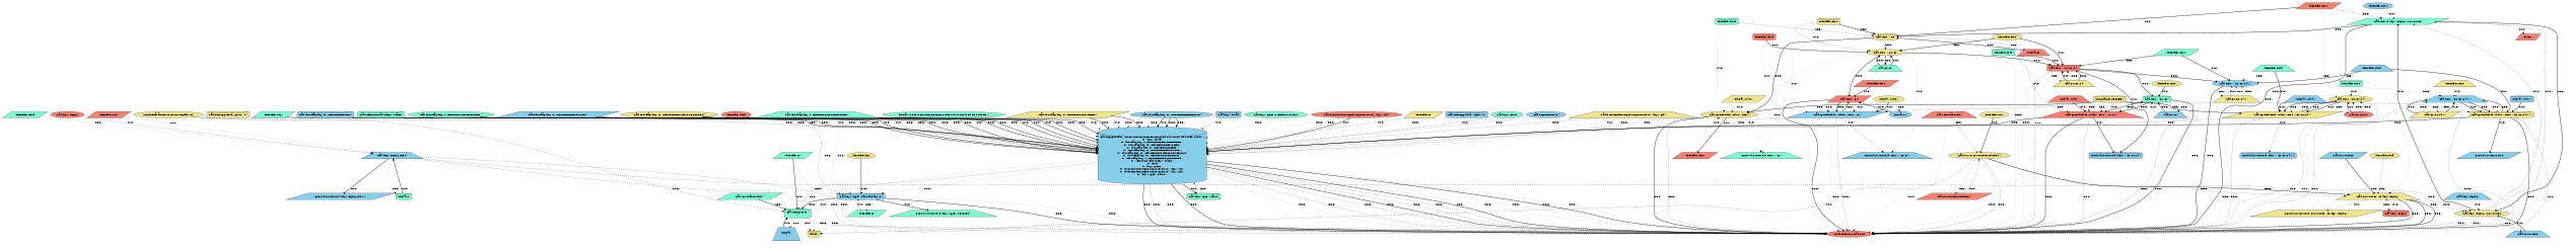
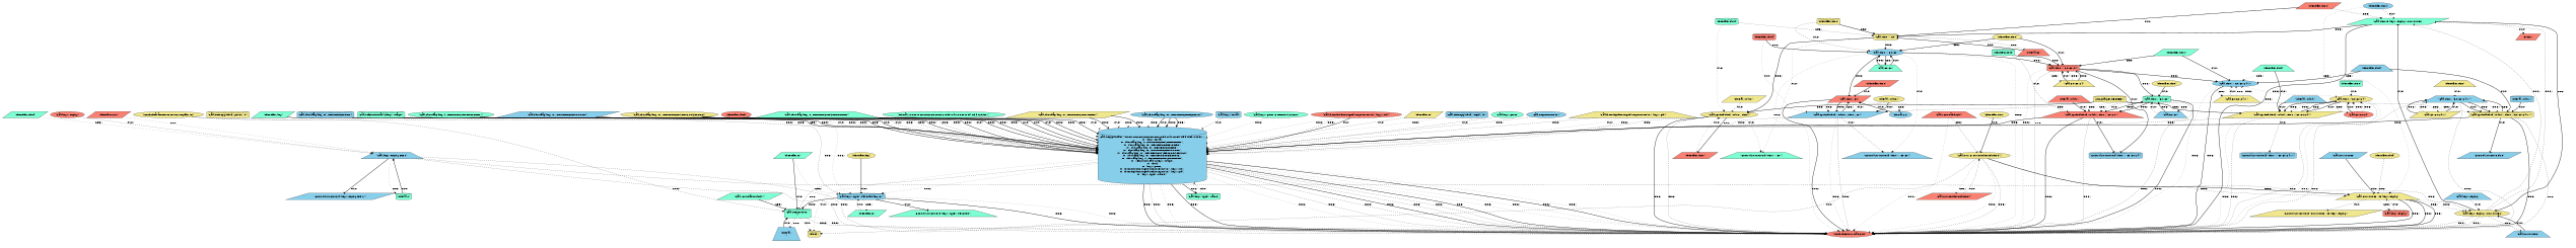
  digraph {
    node [fillcolor=khaki shape=ellipse style=filled]
    edge [arrowhead=tee style=bold]
    n1 [fillcolor=aquamarine label="(Call,timo = key->expiry - now.tv_sec)" shape=parallelogram]
    n2 [label="(Call,key->expiry - now.tv_sec)"]
    n3 [label="(Call,timo < 60)" shape=cylinder]
    n4 [fillcolor=salmon label="(MethodReturn,static int)"]
    n5 [fillcolor=salmon label="(Block,)" shape=parallelogram]
    n6 [fillcolor=skyblue label="(Call,now.tv_sec)" shape=trapezium]
    n7 [label="(Call,sprintf(xbuf, \"%lus\", timo))"]
-   n8 [label="(Call,timo < 60*60)"]
+   n8 [fillcolor=skyblue label="(Call,timo < 60*60)"]
    n9 [fillcolor=salmon label="(Literal,60)" shape=trapezium]
    n10 [fillcolor=aquamarine label="(ControlStructure,if (timo < 60))" shape=trapezium]
    n11 [label="(Call,now.tv_sec >= key->expiry)" shape=trapezium]
    n12 [label="(ControlStructure,if (now.tv_sec >= key->expiry))" shape=parallelogram]
    n13 [fillcolor=salmon label="(Call,key->expiry)" shape=cylinder]
    n14 [label="(Call,now = current_kernel_time())"]
    n15 [fillcolor=salmon label="(Call,current_kernel_time())" shape=parallelogram]
    n16 [label="(Block,)" shape=cylinder]
    n17 [fillcolor=skyblue label="(Call,key->expiry == 0)" shape=trapezium]
    n18 [fillcolor=aquamarine label="(Literal,0)" shape=cylinder]
    n19 [fillcolor=skyblue label="(ControlStructure,if (key->expiry == 0))" shape=parallelogram]
    n20 [fillcolor=skyblue label="(Call,seq_printf(m, \"%08x %c%c%c%c%c%c%c %5d %4s %08x %5d %5d %-9.9s \",\n \t\t   key->serial,\n\t\t   showflag(key, 'I', KEY_FLAG_INSTANTIATED),\n \t\t   showflag(key, 'R', KEY_FLAG_REVOKED),\n \t\t   showflag(key, 'D', KEY_FLAG_DEAD),\n \t\t   showflag(key, 'Q', KEY_FLAG_IN_QUOTA),\n \t\t   showflag(key, 'U', KEY_FLAG_USER_CONSTRUCT),\n\t\t   showflag(key, 'N', KEY_FLAG_NEGATIVE),\n \t\t   showflag(key, 'i', KEY_FLAG_INVALIDATED),\n \t\t   refcount_read(&key->usage),\n \t\t   xbuf,\n\t\t   key->perm,\n\t\t   from_kuid_munged(seq_user_ns(m), key->uid),\n\t\t   from_kgid_munged(seq_user_ns(m), key->gid),\n\t\t   key->type->name))" shape=cylinder]
    n21 [fillcolor=salmon label="(Identifier,timo)" shape=parallelogram]
    n22 [fillcolor=salmon label="(Call,timo / 60)" shape=parallelogram]
    n23 [fillcolor=salmon label="(Call,timo < 60*60*24)" shape=cylinder]
    n24 [fillcolor=aquamarine label="(Call,60*60)" shape=trapezium]
    n25 [fillcolor=skyblue label="(ControlStructure,if (timo < 60*60))" shape=trapezium]
    n26 [fillcolor=skyblue label="(Call,key->type->describe(key, m))" shape=cylinder]
    n27 [fillcolor=aquamarine label="(Call,seq_putc(m, '\n'))" shape=cylinder]
    n28 [fillcolor=aquamarine label="(Call,key->type->name)" shape=cylinder]
    n29 [fillcolor=aquamarine label="(ControlStructure,if (key->type->describe))" shape=trapezium]
    n30 [fillcolor=aquamarine label="(Identifier,m)" shape=parallelogram]
    n31 [fillcolor=skyblue label="(Literal,'\n')" shape=trapezium]
    n32 [fillcolor=skyblue label="(Call,sprintf(xbuf, \"%lum\", timo / 60))" shape=parallelogram]
    n33 [fillcolor=skyblue label="(Literal,60)"]
    n34 [fillcolor=aquamarine label="(Call,timo / (60*60))" shape=cylinder]
    n35 [fillcolor=skyblue label="(Call,timo < 60*60*24*7)"]
    n36 [fillcolor=skyblue label="(ControlStructure,if (timo < 60*60*24))" shape=cylinder]
    n37 [label="(Call,60*60*24)" shape=trapezium]
    n38 [fillcolor=salmon label="(Call,sprintf(xbuf, \"%luh\", timo / (60*60)))" shape=trapezium]
    n39 [fillcolor=skyblue label="(Call,60*60)" shape=trapezium]
    n40 [label="(Call,timo / (60*60*24))"]
    n41 [fillcolor=skyblue label="(Call,timo / (60*60*24*7))" shape=trapezium]
    n42 [label="(Call,60*60*24*7)" shape=trapezium]
    n43 [label="(Call,sprintf(xbuf, \"%lud\", timo / (60*60*24)))" shape=parallelogram]
    n44 [fillcolor=salmon label="(Call,60*60*24)"]
    n45 [label="(Call,sprintf(xbuf, \"%luw\", timo / (60*60*24*7)))" shape=cylinder]
    n46 [label="(Call,60*60*24*7)" shape=parallelogram]
    n47 [fillcolor=skyblue label="(ControlStructure,if (timo < 60*60*24*7))" shape=cylinder]
    n48 [fillcolor=skyblue label="(ControlStructure,else)" shape=parallelogram]
    n49 [fillcolor=salmon label="(Identifier,timo)" shape=parallelogram]
    n50 [fillcolor=skyblue label="(Call,showflag(key, 'Q', KEY_FLAG_IN_QUOTA))" shape=parallelogram]
    n51 [label="(Call,showflag(key, 'U', KEY_FLAG_USER_CONSTRUCT))"]
    n52 [fillcolor=aquamarine label="(Identifier,xbuf)" shape=cylinder]
    n53 [fillcolor=salmon label="(Identifier,xbuf)"]
    n54 [fillcolor=skyblue label="(Literal,\"%lud\")" shape=trapezium]
    n55 [fillcolor=skyblue label="(Identifier,xbuf)" shape=trapezium]
    n56 [fillcolor=aquamarine label="(Call,showflag(key, 'I', KEY_FLAG_INSTANTIATED))" shape=trapezium]
    n57 [fillcolor=skyblue label="(Literal,\"%luw\")" shape=cylinder]
    n58 [fillcolor=skyblue label="(Call,key->expiry)" shape=trapezium]
    n59 [fillcolor=aquamarine label="(Literal,\"%08x %c%c%c%c%c%c%c %5d %4s %08x %5d %5d %-9.9s \")"]
    n60 [label="(Call,showflag(key, 'R', KEY_FLAG_REVOKED))" shape=parallelogram]
    n61 [fillcolor=salmon label="(Call,key->expiry)"]
    n62 [fillcolor=aquamarine label="(Identifier,m)" shape=parallelogram]
    n63 [fillcolor=aquamarine label="(Identifier,xbuf)" shape=cylinder]
    n64 [fillcolor=skyblue label="(Call,showflag(key, 'N', KEY_FLAG_NEGATIVE))"]
    n65 [label="(Literal,\"%lus\")" shape=parallelogram]
    n66 [fillcolor=salmon label="(Identifier,now)" shape=parallelogram]
    n67 [label="(Identifier,timo)"]
    n68 [fillcolor=skyblue label="(Call,key->serial)" shape=cylinder]
    n69 [label="(Identifier,timo)"]
    n70 [fillcolor=aquamarine label="(Identifier,xbuf)" shape=trapezium]
    n71 [fillcolor=skyblue label="(Call,now.tv_sec)" shape=parallelogram]
    n72 [label="(JumpTarget,LETTER :)" shape=cylinder]
    n73 [fillcolor=aquamarine label="(Call,rcu_read_unlock())" shape=parallelogram]
    n74 [fillcolor=aquamarine label="(Call,key->perm & KEY_POS_VIEW)"]
    n75 [fillcolor=salmon label="(Identifier,timo)" shape=parallelogram]
    n76 [fillcolor=salmon label="(Identifier,xbuf)" shape=cylinder]
    n77 [label="(Identifier,key)"]
    n78 [label="(Literal,\"%lum\")"]
    n79 [fillcolor=aquamarine label="(Identifier,xbuf)" shape=parallelogram]
    n80 [fillcolor=aquamarine label="(Identifier,timo)" shape=cylinder]
    n81 [label="(MethodParameterIn,struct seq_file *m)"]
    n82 [fillcolor=salmon label="(Call,from_kuid_munged(seq_user_ns(m), key->uid))"]
    n83 [label="(Identifier,m)" shape=parallelogram]
    n84 [fillcolor=skyblue label="(Identifier,timo)"]
    n85 [fillcolor=skyblue label="(Call,memcpy(xbuf, \"expd\", 5))" shape=cylinder]
    n86 [fillcolor=salmon label="(Literal,\"%luh\")" shape=trapezium]
    n87 [fillcolor=aquamarine label="(Call,key->perm)"]
    n88 [fillcolor=skyblue label="(Call,seq_user_ns(m))"]
    n89 [fillcolor=salmon label="(Call,rcu_read_lock())" shape=trapezium]
    n90 [label="(Call,from_kgid_munged(seq_user_ns(m), key->gid))" shape=trapezium]
    n91 [label="(Identifier,now)"]
    n92 [label="(Call,memcpy(xbuf, \"perm\", 5))" shape=cylinder]
    n93 [fillcolor=aquamarine label="(Identifier,timo)" shape=parallelogram]
    n94 [label="(Identifier,timo)" shape=trapezium]
    n95 [fillcolor=aquamarine label="(Identifier,key)" shape=parallelogram]
    n96 [fillcolor=skyblue label="(Call,showflag(key, 'D', KEY_FLAG_DEAD))" shape=cylinder]
    n97 [label="(Identifier,timo)" shape=cylinder]
    n98 [fillcolor=aquamarine label="(Call,refcount_read(&key->usage))" shape=cylinder]
    n99 [fillcolor=aquamarine label="(Call,showflag(key, 'i', KEY_FLAG_INVALIDATED))"]
    n100 [label="(Identifier,xbuf)"]
    n1 -> n2 [label="CFG: "]
    n1 -> n3 [label="DDG: "]
    n1 -> n4 [label="DDG: "]
    n1 -> n5 [arrowhead=diamond label="AST: " style=dotted]
    n2 -> n1 [label="AST: "]
    n2 -> n1 [label="DDG: " style=dashed]
    n2 -> n1 [label="DDG: " style=dashed]
    n2 -> n4 [label="DDG: " style=dashed]
    n2 -> n4 [arrowhead=diamond label="DDG: " style=dashed]
    n2 -> n6 [label="CFG: " style=dashed]
    n3 -> n7 [label="DDG: "]
    n3 -> n8 [arrowhead=diamond label="DDG: " style=dotted]
    n3 -> n9 [label="CFG: " style=dashed]
    n3 -> n10 [label="AST: " style=dotted]
    n6 -> n2 [label="AST: "]
    n7 -> n4 [arrowhead=diamond label="DDG: " style=dashed]
    n7 -> n4 [arrowhead=diamond label="DDG: "]
    n7 -> n10 [arrowhead=diamond label="AST: " style=dotted]
    n7 -> n20 [arrowhead=diamond label="DDG: " style=dashed]
    n7 -> n21 [label="CFG: "]
    n8 -> n4 [arrowhead=diamond label="DDG: " style=dotted]
    n8 -> n4 [label="DDG: " style=dotted]
    n8 -> n22 [label="DDG: "]
    n8 -> n23 [arrowhead=diamond label="DDG: "]
    n8 -> n24 [arrowhead=diamond label="CFG: "]
    n8 -> n25 [arrowhead=diamond label="AST: " style=dotted]
    n9 -> n3 [label="AST: "]
    n11 -> n2 [label="DDG: " style=dotted]
    n11 -> n2 [label="DDG: " style=dotted]
    n11 -> n4 [label="DDG: "]
    n11 -> n4 [arrowhead=diamond label="DDG: "]
    n11 -> n4 [arrowhead=diamond label="DDG: "]
    n11 -> n12 [label="AST: " style=dashed]
    n11 -> n13 [arrowhead=diamond label="CFG: " style=dotted]
    n13 -> n11 [label="AST: " style=dashed]
    n14 -> n2 [arrowhead=diamond label="DDG: " style=dashed]
    n14 -> n4 [label="DDG: " style=dotted]
    n14 -> n4 [label="DDG: " style=dashed]
    n14 -> n11 [arrowhead=diamond label="DDG: "]
    n14 -> n15 [label="CFG: " style=dotted]
    n14 -> n16 [arrowhead=diamond label="AST: " style=dashed]
    n15 -> n14 [arrowhead=diamond label="AST: " style=dashed]
    n17 -> n4 [label="DDG: " style=dashed]
    n17 -> n4 [arrowhead=diamond label="DDG: " style=dashed]
    n17 -> n11 [arrowhead=diamond label="DDG: " style=dashed]
    n17 -> n18 [arrowhead=diamond label="CFG: " style=dotted]
    n17 -> n19 [label="AST: "]
    n18 -> n17 [arrowhead=diamond label="AST: "]
    n20 -> n4 [arrowhead=diamond label="DDG: "]
    n20 -> n4 [label="DDG: " style=dashed]
    n20 -> n4 [arrowhead=diamond label="DDG: " style=dotted]
    n20 -> n4 [arrowhead=diamond label="DDG: "]
    n20 -> n4 [label="DDG: " style=dotted]
    n20 -> n4 [label="DDG: " style=dashed]
    n20 -> n4 [arrowhead=diamond label="DDG: " style=dashed]
    n20 -> n4 [arrowhead=diamond label="DDG: "]
    n20 -> n4 [label="DDG: " style=dashed]
    n20 -> n4 [label="DDG: " style=dashed]
    n20 -> n4 [arrowhead=diamond label="DDG: "]
    n20 -> n4 [label="DDG: " style=dotted]
    n20 -> n4 [arrowhead=diamond label="DDG: " style=dotted]
    n20 -> n4 [label="DDG: "]
    n20 -> n4 [arrowhead=diamond label="DDG: " style=dotted]
    n20 -> n16 [label="AST: " style=dotted]
    n20 -> n26 [arrowhead=diamond label="DDG: " style=dotted]
    n20 -> n27 [label="DDG: " style=dashed]
    n20 -> n28 [arrowhead=diamond label="CFG: "]
    n21 -> n7 [arrowhead=diamond label="AST: " style=dotted]
    n22 -> n4 [arrowhead=diamond label="DDG: "]
    n22 -> n32 [arrowhead=diamond label="AST: " style=dotted]
    n22 -> n32 [arrowhead=diamond label="DDG: " style=dashed]
    n22 -> n32 [label="DDG: "]
    n22 -> n33 [arrowhead=diamond label="CFG: " style=dotted]
    n23 -> n4 [label="DDG: " style=dotted]
    n23 -> n4 [label="DDG: " style=dashed]
    n23 -> n34 [label="DDG: "]
    n23 -> n35 [arrowhead=diamond label="DDG: "]
    n23 -> n36 [label="AST: "]
    n23 -> n37 [label="CFG: " style=dotted]
    n24 -> n8 [arrowhead=diamond label="AST: "]
    n24 -> n8 [arrowhead=diamond label="DDG: "]
    n26 -> n4 [arrowhead=diamond label="DDG: "]
    n26 -> n4 [label="DDG: " style=dotted]
    n26 -> n27 [arrowhead=diamond label="DDG: "]
    n26 -> n29 [label="AST: "]
    n26 -> n30 [label="CFG: " style=dotted]
    n27 -> n4 [arrowhead=diamond label="DDG: " style=dashed]
    n27 -> n4 [label="DDG: " style=dotted]
    n27 -> n16 [arrowhead=diamond label="AST: " style=dotted]
    n27 -> n31 [label="CFG: " style=dashed]
    n28 -> n20 [label="AST: " style=dashed]
    n30 -> n26 [label="AST: " style=dashed]
    n31 -> n27 [arrowhead=diamond label="AST: "]
    n32 -> n4 [label="DDG: " style=dashed]
    n32 -> n4 [arrowhead=diamond label="DDG: " style=dotted]
    n32 -> n20 [arrowhead=diamond label="DDG: " style=dashed]
    n32 -> n22 [label="CFG: "]
    n32 -> n25 [arrowhead=diamond label="AST: " style=dashed]
    n33 -> n22 [arrowhead=diamond label="AST: "]
    n34 -> n4 [label="DDG: " style=dashed]
    n34 -> n4 [arrowhead=diamond label="DDG: "]
    n34 -> n38 [arrowhead=diamond label="AST: " style=dashed]
    n34 -> n38 [label="DDG: "]
    n34 -> n38 [arrowhead=diamond label="DDG: "]
    n34 -> n39 [arrowhead=diamond label="CFG: " style=dotted]
    n35 -> n4 [arrowhead=diamond label="DDG: "]
    n35 -> n4 [label="DDG: " style=dotted]
    n35 -> n40 [label="DDG: " style=dotted]
-   n35 -> n41 [arrowhead=diamond label="DDG: " style=dotted]
    n35 -> n42 [arrowhead=diamond label="CFG: " style=dashed]
    n37 -> n23 [arrowhead=diamond label="AST: "]
    n37 -> n23 [arrowhead=diamond label="DDG: " style=dashed]
    n37 -> n23 [label="DDG: "]
    n38 -> n4 [arrowhead=diamond label="DDG: "]
    n38 -> n4 [arrowhead=diamond label="DDG: " style=dashed]
    n38 -> n20 [arrowhead=diamond label="DDG: "]
    n38 -> n34 [arrowhead=diamond label="CFG: " style=dotted]
    n38 -> n36 [label="AST: "]
    n39 -> n34 [arrowhead=diamond label="AST: " style=dashed]
    n39 -> n34 [arrowhead=diamond label="DDG: "]
    n40 -> n4 [arrowhead=diamond label="DDG: " style=dashed]
    n40 -> n4 [arrowhead=diamond label="DDG: " style=dotted]
    n40 -> n43 [arrowhead=diamond label="AST: "]
    n40 -> n43 [arrowhead=diamond label="DDG: "]
    n40 -> n43 [label="DDG: " style=dashed]
    n40 -> n44 [label="CFG: " style=dashed]
    n41 -> n4 [arrowhead=diamond label="DDG: " style=dashed]
    n41 -> n4 [label="DDG: " style=dashed]
    n41 -> n45 [label="AST: "]
    n41 -> n45 [label="DDG: "]
    n41 -> n45 [label="DDG: " style=dotted]
    n41 -> n46 [label="CFG: " style=dotted]
    n42 -> n35 [label="AST: " style=dashed]
    n42 -> n35 [label="DDG: " style=dotted]
    n42 -> n35 [label="DDG: " style=dotted]
    n43 -> n4 [label="DDG: " style=dashed]
    n43 -> n4 [label="DDG: " style=dotted]
    n43 -> n20 [label="DDG: " style=dashed]
    n43 -> n40 [label="CFG: "]
    n43 -> n47 [arrowhead=diamond label="AST: " style=dashed]
    n44 -> n40 [arrowhead=diamond label="AST: "]
    n44 -> n40 [arrowhead=diamond label="DDG: " style=dotted]
    n44 -> n40 [arrowhead=diamond label="DDG: " style=dashed]
    n45 -> n4 [label="DDG: "]
    n45 -> n4 [arrowhead=diamond label="DDG: " style=dashed]
    n45 -> n20 [label="DDG: "]
    n45 -> n41 [label="CFG: "]
    n45 -> n48 [label="AST: "]
    n46 -> n41 [arrowhead=diamond label="AST: "]
    n46 -> n41 [arrowhead=diamond label="DDG: "]
    n46 -> n41 [label="DDG: " style=dashed]
    n49 -> n1 [arrowhead=diamond label="CFG: " style=dashed]
    n49 -> n3 [label="AST: "]
    n50 -> n20 [arrowhead=diamond label="AST: " style=dotted]
    n50 -> n20 [label="DDG: " style=dashed]
    n50 -> n20 [label="DDG: " style=dotted]
    n50 -> n20 [arrowhead=diamond label="DDG: "]
    n51 -> n20 [arrowhead=diamond label="AST: "]
    n51 -> n20 [label="DDG: "]
    n51 -> n20 [label="DDG: "]
    n51 -> n20 [arrowhead=diamond label="DDG: " style=dotted]
    n52 -> n23 [label="CFG: "]
    n52 -> n38 [label="AST: " style=dashed]
    n53 -> n20 [label="AST: "]
    n54 -> n43 [arrowhead=diamond label="AST: "]
    n55 -> n35 [label="CFG: "]
    n55 -> n45 [label="AST: "]
    n56 -> n20 [label="AST: "]
    n56 -> n20 [arrowhead=diamond label="DDG: "]
    n56 -> n20 [arrowhead=diamond label="DDG: " style=dotted]
    n56 -> n20 [label="DDG: "]
    n57 -> n45 [label="AST: "]
    n58 -> n2 [arrowhead=diamond label="AST: " style=dashed]
    n59 -> n20 [label="AST: " style=dotted]
    n60 -> n20 [label="AST: " style=dotted]
    n60 -> n20 [label="DDG: " style=dotted]
    n60 -> n20 [label="DDG: "]
    n60 -> n20 [label="DDG: "]
    n61 -> n17 [arrowhead=diamond label="AST: " style=dashed]
    n62 -> n26 [label="CFG: " style=dotted]
    n62 -> n27 [label="AST: "]
    n63 -> n3 [arrowhead=diamond label="CFG: " style=dashed]
    n63 -> n7 [arrowhead=diamond label="AST: " style=dotted]
    n64 -> n20 [arrowhead=diamond label="AST: "]
    n64 -> n20 [arrowhead=diamond label="DDG: "]
    n64 -> n20 [arrowhead=diamond label="DDG: "]
    n64 -> n20 [label="DDG: " style=dotted]
    n65 -> n7 [label="AST: " style=dashed]
    n66 -> n17 [label="CFG: " style=dotted]
    n67 -> n8 [arrowhead=diamond label="CFG: "]
    n67 -> n23 [label="AST: "]
    n68 -> n20 [label="AST: " style=dashed]
    n69 -> n34 [label="AST: "]
    n70 -> n35 [arrowhead=diamond label="CFG: " style=dotted]
    n70 -> n43 [label="AST: "]
    n71 -> n11 [label="AST: "]
    n72 -> n7 [label="CFG: "]
    n72 -> n32 [arrowhead=diamond label="CFG: " style=dashed]
    n72 -> n38 [arrowhead=diamond label="CFG: " style=dotted]
    n72 -> n43 [arrowhead=diamond label="CFG: "]
    n72 -> n45 [arrowhead=diamond label="CFG: " style=dashed]
    n73 -> n27 [label="CFG: "]
    n74 -> n20 [label="DDG: " style=dotted]
    n75 -> n22 [label="AST: "]
    n76 -> n8 [label="CFG: "]
    n76 -> n32 [label="AST: " style=dotted]
    n77 -> n26 [label="AST: "]
    n78 -> n32 [arrowhead=diamond label="AST: "]
    n79 -> n17 [label="CFG: " style=dotted]
    n80 -> n40 [arrowhead=diamond label="AST: " style=dotted]
    n81 -> n20 [label="DDG: " style=dotted]
    n81 -> n26 [label="DDG: " style=dashed]
    n81 -> n27 [arrowhead=diamond label="DDG: " style=dashed]
    n82 -> n20 [label="AST: "]
    n82 -> n20 [label="DDG: " style=dotted]
    n82 -> n20 [label="DDG: " style=dashed]
    n83 -> n20 [label="AST: " style=dashed]
    n84 -> n1 [label="AST: " style=dashed]
    n84 -> n11 [arrowhead=diamond label="CFG: " style=dotted]
    n85 -> n20 [arrowhead=diamond label="DDG: " style=dotted]
    n86 -> n38 [arrowhead=diamond label="AST: "]
    n87 -> n20 [label="AST: " style=dashed]
    n88 -> n20 [arrowhead=diamond label="DDG: " style=dashed]
    n89 -> n4 [arrowhead=diamond label="DDG: " style=dotted]
    n89 -> n14 [label="CFG: " style=dashed]
    n90 -> n20 [arrowhead=diamond label="AST: " style=dotted]
    n90 -> n20 [arrowhead=diamond label="DDG: " style=dotted]
    n90 -> n20 [label="DDG: " style=dashed]
    n91 -> n14 [label="AST: "]
    n92 -> n20 [label="DDG: " style=dotted]
    n93 -> n23 [arrowhead=diamond label="CFG: "]
    n93 -> n35 [label="AST: "]
    n94 -> n41 [label="AST: " style=dotted]
    n95 -> n20 [arrowhead=diamond label="CFG: "]
    n96 -> n20 [arrowhead=diamond label="AST: " style=dotted]
    n96 -> n20 [label="DDG: " style=dotted]
    n96 -> n20 [arrowhead=diamond label="DDG: " style=dashed]
    n96 -> n20 [arrowhead=diamond label="DDG: "]
    n97 -> n3 [arrowhead=diamond label="CFG: "]
    n97 -> n8 [arrowhead=diamond label="AST: " style=dashed]
    n98 -> n20 [arrowhead=diamond label="AST: "]
    n98 -> n20 [arrowhead=diamond label="DDG: "]
    n99 -> n20 [label="AST: " style=dashed]
    n99 -> n20 [arrowhead=diamond label="DDG: " style=dotted]
    n99 -> n20 [arrowhead=diamond label="DDG: " style=dashed]
    n99 -> n20 [label="DDG: "]
    n99 -> n26 [label="DDG: " style=dotted]
    n100 -> n11 [label="CFG: " style=dashed]
  }
